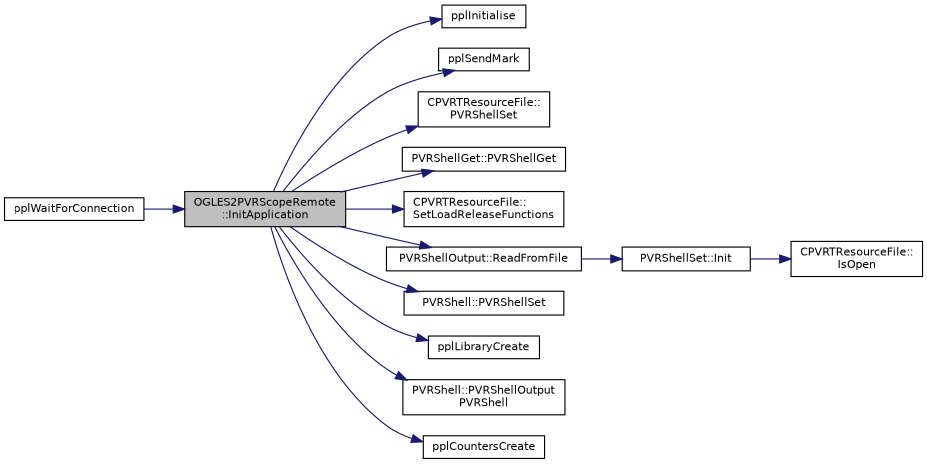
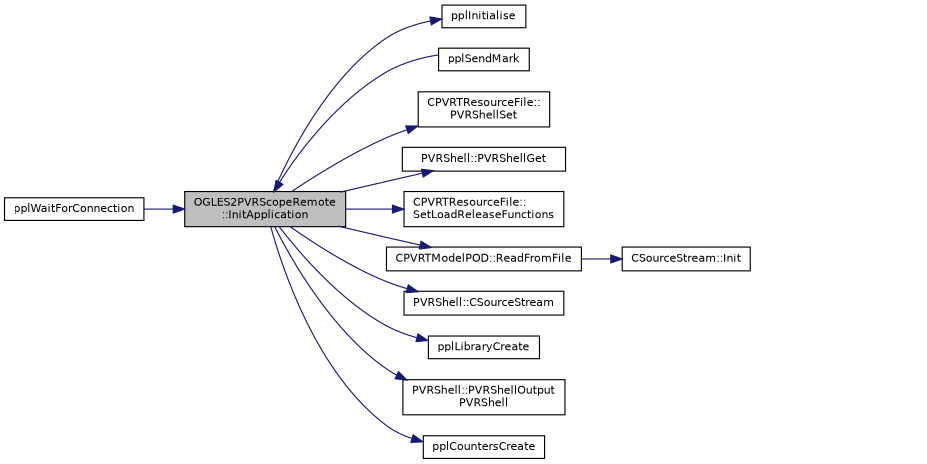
  digraph {
    rankdir=LR
    node [color=black fillcolor=white fontname=Helvetica fontsize=10 shape=record style=filled]
    edge [color=midnightblue fontname=Helvetica fontsize=10 labelfontname=Helvetica labelfontsize=10 style=solid]
    n1 [fillcolor=grey75 fontcolor=black height=0.2 label="OGLES2PVRScopeRemote\l::InitApplication" width=0.4]
    n2 [height=0.2 label=pplInitialise width=0.4]
    n3 [height=0.2 label=pplSendMark width=0.4]
    n4 [height=0.2 label="CPVRTResourceFile::\lPVRShellSet" width=0.4]
-   n5 [height=0.2 label="PVRShellGet::PVRShellGet" width=0.4]
+   n5 [height=0.2 label="PVRShell::PVRShellGet" width=0.4]
    n6 [height=0.2 label="CPVRTResourceFile::\lSetLoadReleaseFunctions" width=0.4]
-   n7 [height=0.2 label="PVRShellOutput::ReadFromFile" width=0.4]
-   n8 [height=0.2 label="PVRShell::PVRShellSet" width=0.4]
+   n7 [height=0.2 label="CPVRTModelPOD::ReadFromFile" width=0.4]
+   n8 [height=0.2 label="PVRShell::CSourceStream" width=0.4]
    n9 [height=0.2 label=pplLibraryCreate width=0.4]
    n10 [height=0.2 label="PVRShell::PVRShellOutput\lPVRShell" width=0.4]
    n11 [height=0.2 label=pplCountersCreate width=0.4]
    n12 [height=0.2 label=pplWaitForConnection width=0.4]
-   n13 [height=0.2 label="PVRShellSet::Init" width=0.4]
-   n14 [height=0.2 label="CPVRTResourceFile::\lIsOpen" width=0.4]
+   n13 [height=0.2 label="CSourceStream::Init" width=0.4]
    n1 -> n2
-   n1 -> n3
+   n3 -> n1
    n1 -> n4
    n1 -> n5
    n1 -> n6
    n1 -> n7
    n1 -> n8
    n1 -> n9
    n1 -> n10
    n1 -> n11
    n7 -> n13
    n12 -> n1
-   n13 -> n14
  }
